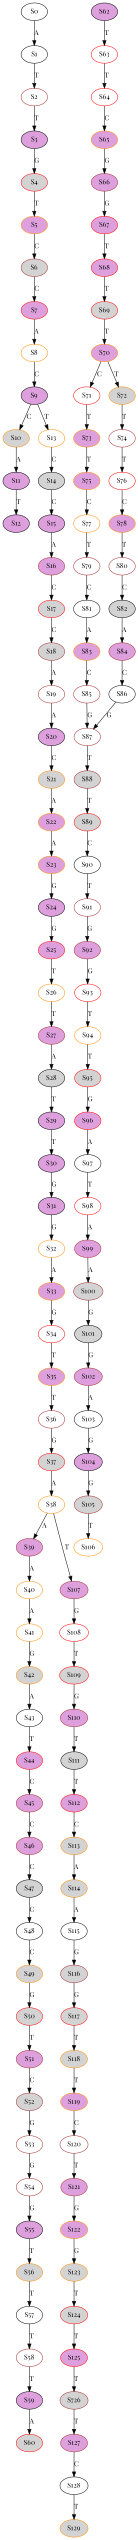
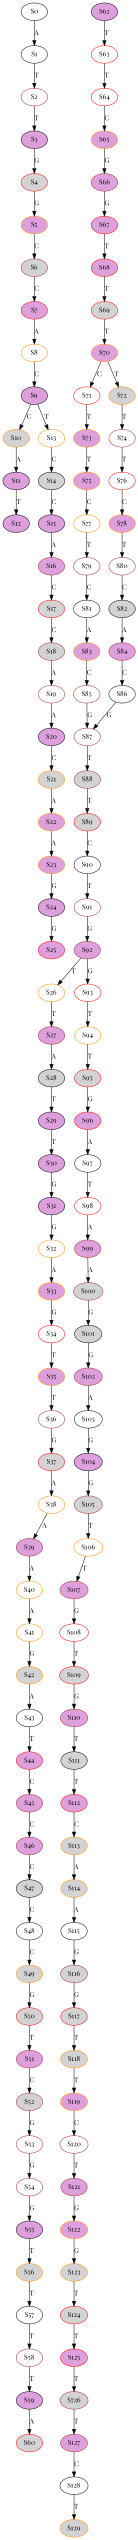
  strict digraph {
    fontname="Playfair Display"
    node [color=brown fillcolor=plum fontname="Playfair Display" style=filled]
    edge [fontname="Playfair Display"]
    S0 [color=black fillcolor=white]
    S1 [color=black fillcolor=white]
    S2 [fillcolor=white]
    S3 [color=black]
    S4 [color=red fillcolor=lightgrey]
    S5 [color=darkorange]
    S6 [fillcolor=lightgrey]
    S7 [color=red]
    S8 [color=darkorange fillcolor=white]
    S9 [color=black]
    S10 [color=darkorange fillcolor=lightgrey]
    S13 [color=darkorange fillcolor=white]
    S11 [color=black]
    S12 [color=black]
    S14 [color=black fillcolor=lightgrey]
    S15 [color=black]
    S16
    S17 [color=red fillcolor=lightgrey]
    S18 [fillcolor=lightgrey]
    S19 [fillcolor=white]
    S20 [color=black]
    S21 [color=darkorange fillcolor=lightgrey]
    S22 [color=darkorange]
    S23 [color=darkorange]
    S24 [color=black]
    S25 [color=red]
    S26 [color=darkorange fillcolor=white]
    S27
    S28 [color=black fillcolor=lightgrey]
    S29 [color=black]
    S30 [color=black]
    S31 [color=black]
    S32 [color=darkorange fillcolor=white]
    S33 [color=darkorange]
    S34 [color=red fillcolor=white]
    S35 [color=darkorange]
    S36 [fillcolor=white]
    S37 [color=red fillcolor=lightgrey]
    S38 [color=darkorange fillcolor=white]
    S39
    S40 [color=darkorange fillcolor=white]
    S41 [color=darkorange fillcolor=white]
    S42 [color=darkorange fillcolor=lightgrey]
    S43 [color=black fillcolor=white]
    S44 [color=red]
    S45
    S46
    S47 [color=black fillcolor=lightgrey]
    S48 [color=black fillcolor=white]
    S49 [color=darkorange fillcolor=lightgrey]
    S50 [color=red fillcolor=lightgrey]
    S51
    S52 [fillcolor=lightgrey]
    S53 [fillcolor=white]
    S54 [fillcolor=white]
    S55 [color=black]
    S56 [color=darkorange fillcolor=lightgrey]
    S57 [color=black fillcolor=white]
    S58 [fillcolor=white]
    S59 [color=black]
    S60 [color=red fillcolor=lightgrey]
    S62 [color=black]
    S63 [color=red fillcolor=white]
    S64 [color=red fillcolor=white]
    S65 [color=darkorange]
    S66
    S67 [color=red]
    S68 [color=red]
    S69 [color=red fillcolor=lightgrey]
    S70 [color=darkorange]
    S71 [color=red fillcolor=white]
    S72 [color=darkorange fillcolor=lightgrey]
    S73 [color=darkorange]
    S74 [fillcolor=white]
    S75 [color=darkorange]
    S76 [color=red fillcolor=white]
    S77 [color=darkorange fillcolor=white]
    S78 [color=darkorange]
    S79 [fillcolor=white]
    S80 [fillcolor=white]
    S81 [color=black fillcolor=white]
    S82 [color=black fillcolor=lightgrey]
    S83 [color=darkorange]
    S84
    S85 [fillcolor=white]
    S86 [color=black fillcolor=white]
    S87 [fillcolor=white]
    S88 [fillcolor=lightgrey]
    S89 [color=red fillcolor=lightgrey]
    S90 [color=black fillcolor=white]
    S91 [fillcolor=white]
    S92
    S93 [color=red fillcolor=white]
    S94 [color=darkorange fillcolor=white]
    S95 [color=red fillcolor=lightgrey]
    S96 [color=red]
    S97 [color=black fillcolor=white]
    S98 [color=red fillcolor=white]
    S99
    S100 [fillcolor=lightgrey]
    S101 [color=black fillcolor=lightgrey]
    S102
    S103 [color=black fillcolor=white]
    S104 [color=black]
    S105 [fillcolor=lightgrey]
    S106 [color=darkorange fillcolor=white]
    S107
    S108 [color=red fillcolor=white]
    S109 [color=red fillcolor=lightgrey]
    S110
    S111 [color=black fillcolor=lightgrey]
    S112 [color=red]
    S113 [color=darkorange fillcolor=lightgrey]
    S114 [color=darkorange fillcolor=lightgrey]
    S115 [color=black fillcolor=white]
    S116 [fillcolor=lightgrey]
    S117 [color=red fillcolor=lightgrey]
    S118 [color=darkorange fillcolor=lightgrey]
    S119 [color=darkorange]
    S120 [fillcolor=white]
    S121
    S122 [color=darkorange]
    S123 [color=darkorange fillcolor=lightgrey]
    S124 [color=red fillcolor=lightgrey]
    S125 [color=red]
    n126 [fillcolor=lightgrey label=S726]
    S127
    S128 [color=black fillcolor=white]
    S129 [color=darkorange fillcolor=lightgrey]
    S0 -> S1 [label=A]
    S1 -> S2 [label=T]
    S2 -> S3 [label=T]
    S3 -> S4 [label=G]
-   S4 -> S5 [label=T]
+   S4 -> S5 [label=G]
    S5 -> S6 [label=C]
    S6 -> S7 [label=C]
    S7 -> S8 [label=A]
    S8 -> S9 [label=C]
    S9 -> S10 [label=C]
    S9 -> S13 [label=T]
    S10 -> S11 [label=A]
    S13 -> S14 [label=C]
    S11 -> S12 [label=T]
    S14 -> S15 [label=C]
    S15 -> S16 [label=A]
    S16 -> S17 [label=C]
    S17 -> S18 [label=C]
    S18 -> S19 [label=A]
    S19 -> S20 [label=A]
    S20 -> S21 [label=C]
    S21 -> S22 [label=A]
    S22 -> S23 [label=A]
    S23 -> S24 [label=G]
    S24 -> S25 [label=G]
-   S25 -> S26 [label=T]
+   S92 -> S26 [label=T]
    S26 -> S27 [label=T]
    S27 -> S28 [label=A]
    S28 -> S29 [label=T]
    S29 -> S30 [label=T]
    S30 -> S31 [label=G]
    S31 -> S32 [label=G]
    S32 -> S33 [label=A]
    S33 -> S34 [label=G]
    S34 -> S35 [label=T]
    S35 -> S36 [label=T]
    S36 -> S37 [label=G]
    S37 -> S38 [label=A]
    S38 -> S39 [label=A]
    S39 -> S40 [label=A]
    S40 -> S41 [label=A]
    S41 -> S42 [label=G]
    S42 -> S43 [label=A]
    S43 -> S44 [label=T]
    S44 -> S45 [label=C]
    S45 -> S46 [label=C]
    S46 -> S47 [label=C]
    S47 -> S48 [label=C]
    S48 -> S49 [label=C]
    S49 -> S50 [label=G]
    S50 -> S51 [label=T]
    S51 -> S52 [label=C]
    S52 -> S53 [label=G]
    S53 -> S54 [label=G]
    S54 -> S55 [label=G]
    S55 -> S56 [label=T]
    S56 -> S57 [label=T]
    S57 -> S58 [label=T]
    S58 -> S59 [label=T]
    S59 -> S60 [label=A]
    S62 -> S63 [label=T]
    S63 -> S64 [label=T]
    S64 -> S65 [label=C]
    S65 -> S66 [label=G]
    S66 -> S67 [label=G]
    S67 -> S68 [label=T]
    S68 -> S69 [label=T]
    S69 -> S70 [label=T]
    S70 -> S71 [label=C]
    S70 -> S72 [label=T]
    S71 -> S73 [label=T]
    S72 -> S74 [label=T]
    S73 -> S75 [label=T]
    S74 -> S76 [label=T]
    S75 -> S77 [label=C]
    S76 -> S78 [label=C]
    S77 -> S79 [label=T]
    S78 -> S80 [label=T]
    S79 -> S81 [label=C]
    S80 -> S82 [label=C]
    S81 -> S83 [label=A]
    S82 -> S84 [label=A]
    S83 -> S85 [label=C]
    S84 -> S86 [label=C]
    S85 -> S87 [label=G]
    S86 -> S87 [label=G]
    S87 -> S88 [label=T]
    S88 -> S89 [label=T]
    S89 -> S90 [label=C]
    S90 -> S91 [label=T]
    S91 -> S92 [label=G]
    S92 -> S93 [label=G]
    S93 -> S94 [label=T]
    S94 -> S95 [label=T]
    S95 -> S96 [label=G]
    S96 -> S97 [label=A]
    S97 -> S98 [label=T]
    S98 -> S99 [label=A]
    S99 -> S100 [label=A]
    S100 -> S101 [label=G]
    S101 -> S102 [label=G]
    S102 -> S103 [label=A]
    S103 -> S104 [label=G]
    S104 -> S105 [label=G]
    S105 -> S106 [label=T]
-   S38 -> S107 [label=T]
+   S106 -> S107 [label=T]
    S107 -> S108 [label=G]
    S108 -> S109 [label=T]
    S109 -> S110 [label=G]
    S110 -> S111 [label=T]
    S111 -> S112 [label=T]
    S112 -> S113 [label=C]
    S113 -> S114 [label=A]
    S114 -> S115 [label=A]
    S115 -> S116 [label=G]
    S116 -> S117 [label=G]
    S117 -> S118 [label=T]
    S118 -> S119 [label=T]
    S119 -> S120 [label=C]
    S120 -> S121 [label=T]
    S121 -> S122 [label=G]
    S122 -> S123 [label=G]
    S123 -> S124 [label=T]
    S124 -> S125 [label=T]
    S125 -> n126 [label=T]
    n126 -> S127 [label=T]
    S127 -> S128 [label=C]
    S128 -> S129 [label=T]
  }
